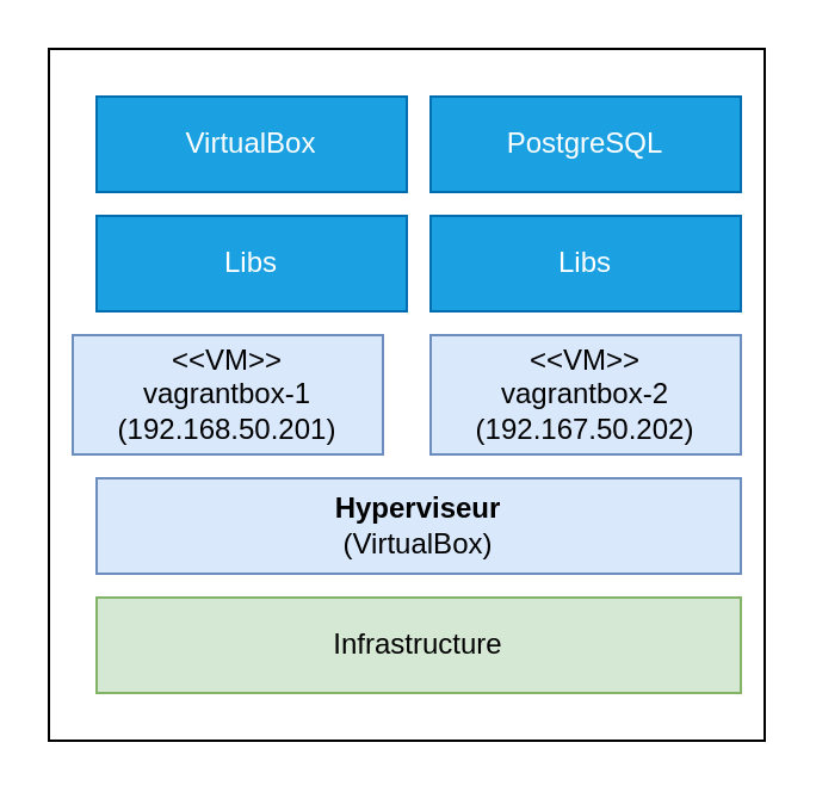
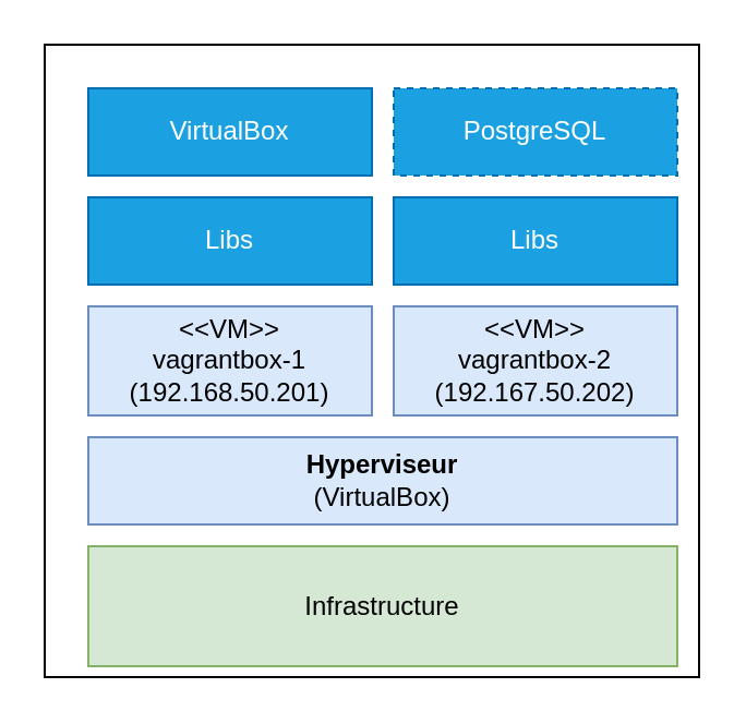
  <mxCell id="0" />
  <mxCell id="1" parent="0" />
  <mxCell id="2" value="" style="rounded=0;whiteSpace=wrap;html=1;" parent="1" vertex="1"><mxGeometry x="20" y="20" width="300" height="290" as="geometry" /></mxCell>
- <mxCell id="3" value="&amp;lt;&amp;lt;VM&amp;gt;&amp;gt;&lt;br&gt;vagrantbox-1&lt;br&gt;(192.168.50.201)" style="rounded=0;whiteSpace=wrap;html=1;fillColor=#dae8fc;strokeColor=#6c8ebf;" parent="1" vertex="1"><mxGeometry x="30" y="140" width="130" height="50" as="geometry" /></mxCell>
+ <mxCell id="3" value="&amp;lt;&amp;lt;VM&amp;gt;&amp;gt;&lt;br&gt;vagrantbox-1&lt;br&gt;(192.168.50.201)" style="rounded=0;whiteSpace=wrap;html=1;fillColor=#dae8fc;strokeColor=#6c8ebf;" parent="1" vertex="1"><mxGeometry x="40" y="140" width="130" height="50" as="geometry" /></mxCell>
  <mxCell id="4" value="&lt;b&gt;Hyperviseur&lt;/b&gt;&lt;br&gt;(VirtualBox)" style="rounded=0;whiteSpace=wrap;html=1;fillColor=#dae8fc;strokeColor=#6c8ebf;" parent="1" vertex="1"><mxGeometry x="40" y="200" width="270" height="40" as="geometry" /></mxCell>
  <mxCell id="5" value="&amp;lt;&amp;lt;VM&amp;gt;&amp;gt;&lt;br&gt;vagrantbox-2&lt;br&gt;(192.167.50.202)" style="rounded=0;whiteSpace=wrap;html=1;fillColor=#dae8fc;strokeColor=#6c8ebf;" parent="1" vertex="1"><mxGeometry x="180" y="140" width="130" height="50" as="geometry" /></mxCell>
- <mxCell id="6" value="Infrastructure" style="rounded=0;whiteSpace=wrap;html=1;fillColor=#d5e8d4;strokeColor=#82b366;" parent="1" vertex="1"><mxGeometry x="40" y="250" width="270" height="40" as="geometry" /></mxCell>
+ <mxCell id="6" value="Infrastructure" style="rounded=0;whiteSpace=wrap;html=1;fillColor=#d5e8d4;strokeColor=#82b366;" parent="1" vertex="1"><mxGeometry x="40" y="250" width="270" height="55" as="geometry" /></mxCell>
  <mxCell id="7" value="VirtualBox" style="rounded=0;whiteSpace=wrap;html=1;fillColor=#1ba1e2;strokeColor=#006EAF;fontColor=#ffffff;" parent="1" vertex="1"><mxGeometry x="40" y="40" width="130" height="40" as="geometry" /></mxCell>
- <mxCell id="8" value="PostgreSQL" style="rounded=0;whiteSpace=wrap;html=1;fillColor=#1ba1e2;strokeColor=#006EAF;fontColor=#ffffff;" parent="1" vertex="1"><mxGeometry x="180" y="40" width="130" height="40" as="geometry" /></mxCell>
+ <mxCell id="8" value="PostgreSQL" style="rounded=0;whiteSpace=wrap;html=1;fillColor=#1ba1e2;strokeColor=#006EAF;fontColor=#ffffff;dashed=1;" parent="1" vertex="1"><mxGeometry x="180" y="40" width="130" height="40" as="geometry" /></mxCell>
  <mxCell id="9" value="Libs" style="rounded=0;whiteSpace=wrap;html=1;fillColor=#1ba1e2;strokeColor=#006EAF;fontColor=#ffffff;" parent="1" vertex="1"><mxGeometry x="40" y="90" width="130" height="40" as="geometry" /></mxCell>
  <mxCell id="10" value="Libs" style="rounded=0;whiteSpace=wrap;html=1;fillColor=#1ba1e2;strokeColor=#006EAF;fontColor=#ffffff;" parent="1" vertex="1"><mxGeometry x="180" y="90" width="130" height="40" as="geometry" /></mxCell>
